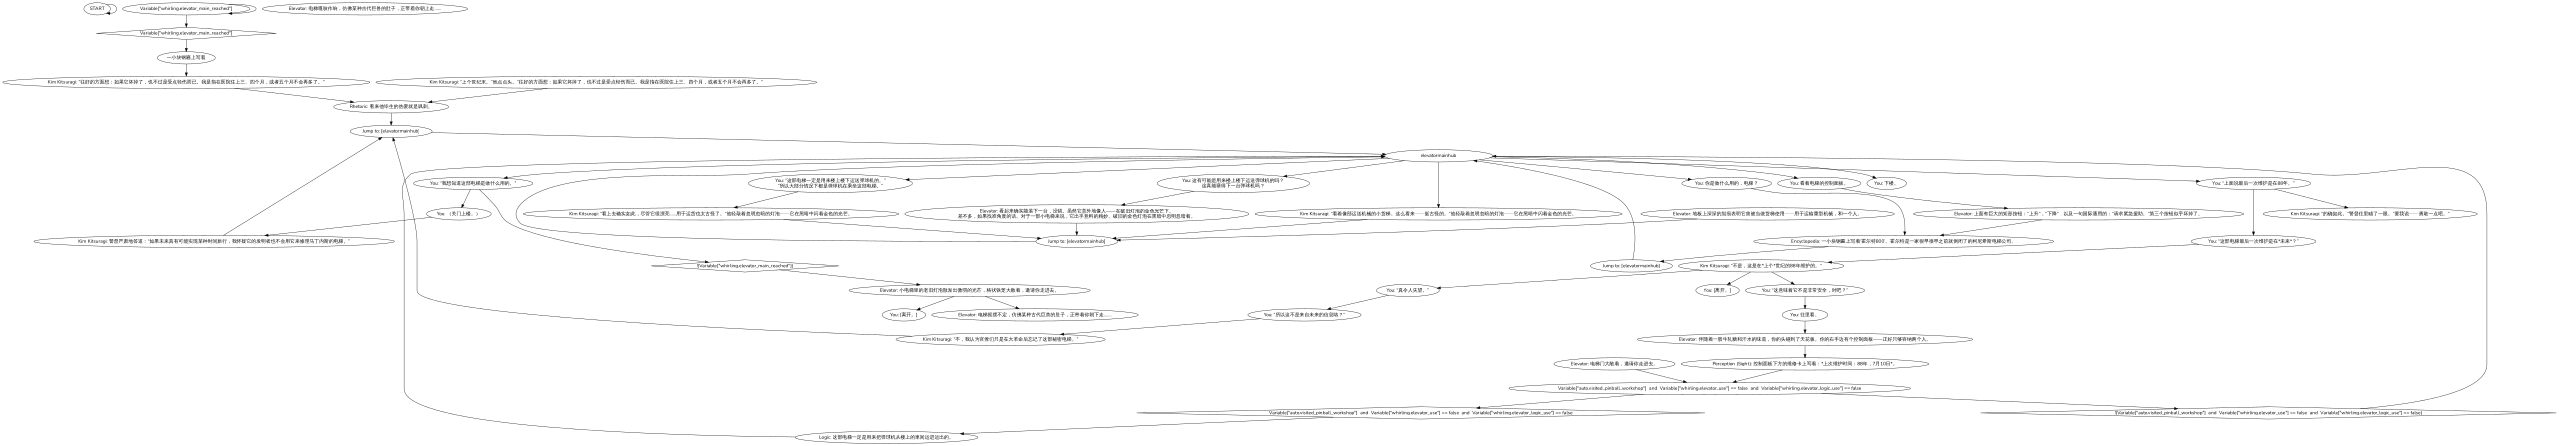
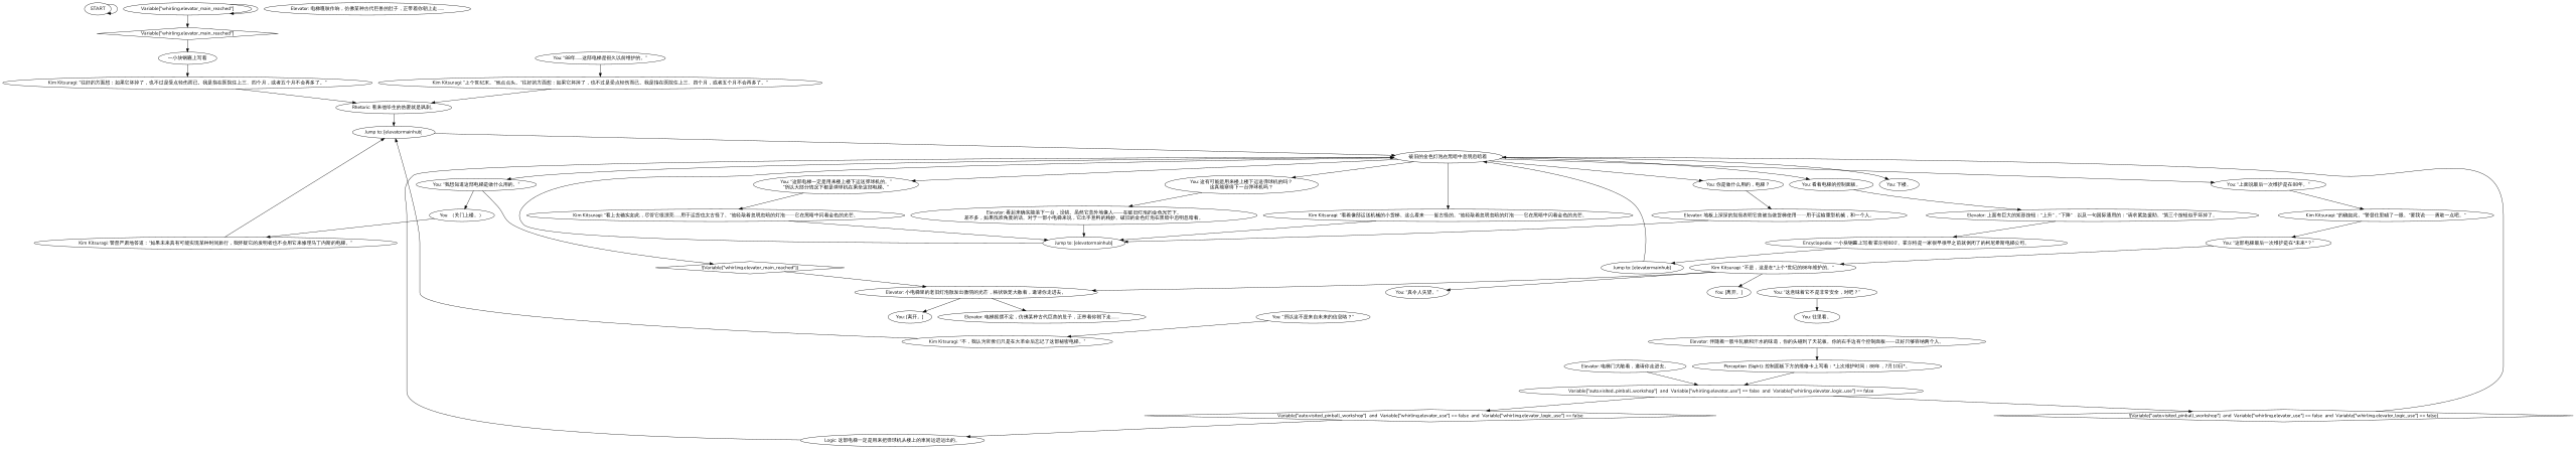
  digraph {
    fontname=Nunito
    node [fontname=Nunito]
    edge [fontname=Nunito]
    n1 [label=START]
    n2 [label="一小块钢匾上写着"]
    n3 [label="Kim Kitsuragi: “往好的方面想：如果它坏掉了，也不过是受点轻伤而已。我是指在医院住上三、四个月，或者五个月不会再多了。”"]
    n4 [label="Rhetoric: 看来他毕生的热爱就是讽刺。"]
    n5 [label="Elevator: 电梯门大敞着，邀请你走进去。"]
    n6 [label="Variable[\"auto.visited_pinball_workshop\"]  and  Variable[\"whirling.elevator_use\"] == false  and  Variable[\"whirling.elevator_logic_use\"] == false"]
    n7 [label="Variable[\"auto.visited_pinball_workshop\"]  and  Variable[\"whirling.elevator_use\"] == false  and  Variable[\"whirling.elevator_logic_use\"] == false" shape=diamond]
    n8 [label="!(Variable[\"auto.visited_pinball_workshop\"]  and  Variable[\"whirling.elevator_use\"] == false  and  Variable[\"whirling.elevator_logic_use\"] == false)" shape=diamond]
    n9 [label="Elevator: 电梯摇摆不定，仿佛某种古代巨兽的肚子，正带着你朝下走……."]
    n10 [label="You: 往里看。"]
    n11 [label="Elevator: 伴随着一股牛轧糖和汗水的味道，你的头碰到了天花板。你的右手边有个控制面板——正好只够容纳两个人。"]
    n12 [label="Perception (Sight): 控制面板下方的维修卡上写着：*上次维护时间：88年，7月10日*。"]
    n13 [label="Jump to: [elevatormainhub]"]
    n14 [label="Variable[\"whirling.elevator_main_reached\"]"]
    n15 [label="Variable[\"whirling.elevator_main_reached\"]" shape=diamond]
    n16 [label="!(Variable[\"whirling.elevator_main_reached\"])" shape=diamond]
    n17 [label="Elevator: 小电梯里的老旧灯泡散发出微弱的光芒，格状铁笼大敞着，邀请你走进去。"]
    n18 [label="You: [离开。]"]
    n19 [label="Kim Kitsuragi: “看着像部运送机械的小货梯。这么看来——挺古怪的。”他轻敲着忽明忽暗的灯泡——它在黑暗中闪着金色的光芒。"]
    n20 [label="Jump to: [elevatormainhub]"]
-   n21 [label=elevatormainhub]
+   n21 [label="破旧的金色灯泡在黑暗中忽明忽暗着"]
    n22 [label="You: “这部电梯一定是用来楼上楼下运送弹球机的。”\n“所以大部分情况下都是弹球机在乘坐这部电梯。”"]
    n23 [label="Kim Kitsuragi: “看上去确实如此，尽管它很漂亮……用于运货也太古怪了。”他轻敲着忽明忽暗的灯泡——它在黑暗中闪着金色的光芒。"]
    n24 [label="You: 下楼。"]
    n25 [label="You: （关门上楼。）"]
    n26 [label="Kim Kitsuragi: 警督严肃地答道：“如果未来真有可能实现某种时间旅行，我怀疑它的发明者也不会用它来修理马丁内斯的电梯。”"]
    n27 [label="You: [离开。]"]
    n28 [label="You: “所以这不是来自未来的信息咯？”"]
    n29 [label="Kim Kitsuragi: “不，我认为官僚们只是在大革命后忘记了这部秘密电梯。”"]
    n30 [label="Elevator: 电梯嘎吱作响，仿佛某种古代巨兽的肚子，正带着你朝上走……"]
    n31 [label="Logic: 这部电梯一定是用来把弹球机从楼上的車间运进运出的。"]
    n32 [label="You: 看着电梯的控制面板。"]
    n33 [label="You: 这有可能是用来楼上楼下运送弹球机的吗？\n这真能塞得下一台弹球机吗？"]
    n34 [label="You: “我想知道这部电梯是做什么用的。”"]
    n35 [label="You: 你是做什么用的，电梯？"]
    n36 [label="You: “上面说最后一次维护是在88年。”"]
    n37 [label="Elevator: 上面有巨大的矩形按钮：“上升”，“下降”，以及一句国际通用的：“请求紧急援助。”第三个按钮似乎坏掉了。"]
    n38 [label="Elevator: 看起来确实能装下一台，没错。虽然它意外地像人——在破旧灯泡的金色光芒下。\n差不多，如果找准角度的话。对于一部小电梯来说，它出乎意料的精妙。破旧的金色灯泡在黑暗中忽明忽暗着。"]
    n39 [label="Elevator: 地板上深深的划痕表明它曾被当做货梯使用——用于运输重型机械，和一个人。"]
    n40 [label="Kim Kitsuragi: “的确如此。”警督往里瞄了一眼。“要我说——勇敢一点吧。”"]
    n41 [label="Encyclopedia: 一小块钢匾上写着‘霍尔特800’。霍尔特是一家很早很早之前就倒闭了的柯尼希斯电梯公司。"]
    n42 [label="You: “这部电梯最后一次维护是在*未来*？”"]
    n43 [label="Kim Kitsuragi: “不是，这是在*上个*世纪的88年维护的。”"]
    n44 [label="You: “这意味着它不是非常安全，对吧？”"]
    n45 [label="You: “真令人失望。”"]
    n46 [label="Jump to: [elevatormainhub]"]
    n47 [label="Kim Kitsuragi: “上个世纪末。”他点点头。“往好的方面想：如果它坏掉了，也不过是受点轻伤而已。我是指在医院住上三、四个月，或者五个月不会再多了。”"]
+   n48 [label="You: “88年……这部电梯是很久以前维护的。”"]
    n1 -> n1
    n2 -> n3
    n3 -> n4
    n4 -> n13
    n5 -> n6
    n6 -> n7
    n6 -> n8
    n7 -> n31
    n8 -> n21
-   n10 -> n11
    n11 -> n12
    n12 -> n6
    n13 -> n21
    n14 -> n14
    n14 -> n15
    n15 -> n2
    n16 -> n17
    n17 -> n9
    n17 -> n18
    n19 -> n20
    n20 -> n21
    n21 -> n19
    n21 -> n22
    n21 -> n24
    n21 -> n32
    n21 -> n33
    n21 -> n34
    n21 -> n35
    n21 -> n36
    n22 -> n23
    n23 -> n20
    n25 -> n26
    n26 -> n13
    n28 -> n29
    n29 -> n13
    n31 -> n21
    n32 -> n37
    n33 -> n38
    n34 -> n16
    n34 -> n25
-   n35 -> n41
+   n35 -> n39
    n36 -> n40
    n37 -> n41
    n38 -> n20
    n39 -> n20
-   n36 -> n42
+   n40 -> n42
    n41 -> n46
    n42 -> n43
    n43 -> n27
-   n43 -> n44
+   n43 -> n17
    n43 -> n45
    n44 -> n10
-   n45 -> n28
    n46 -> n21
    n47 -> n4
+   n48 -> n47
  }
